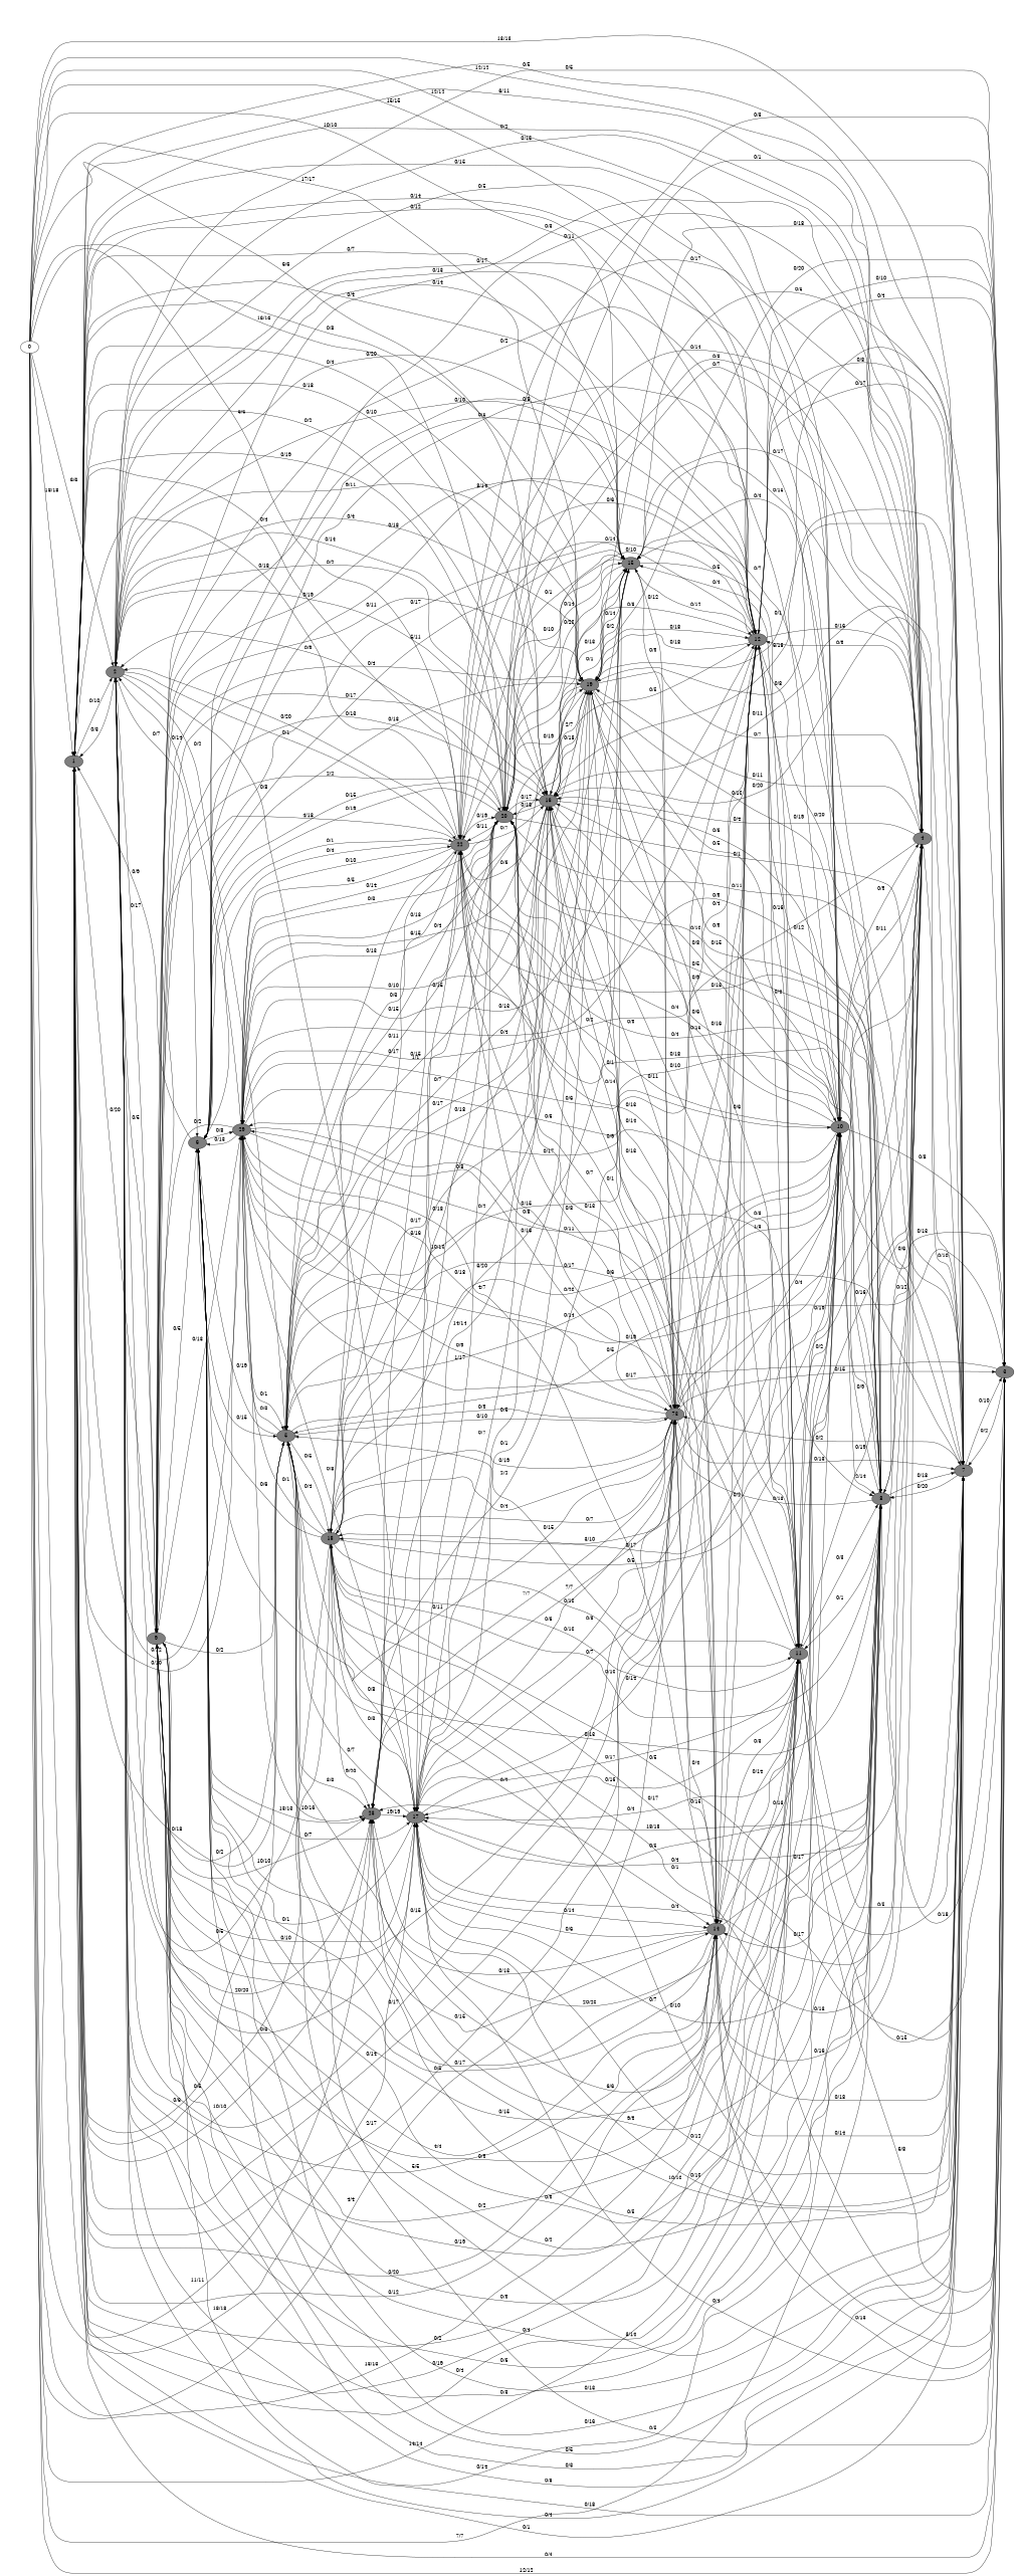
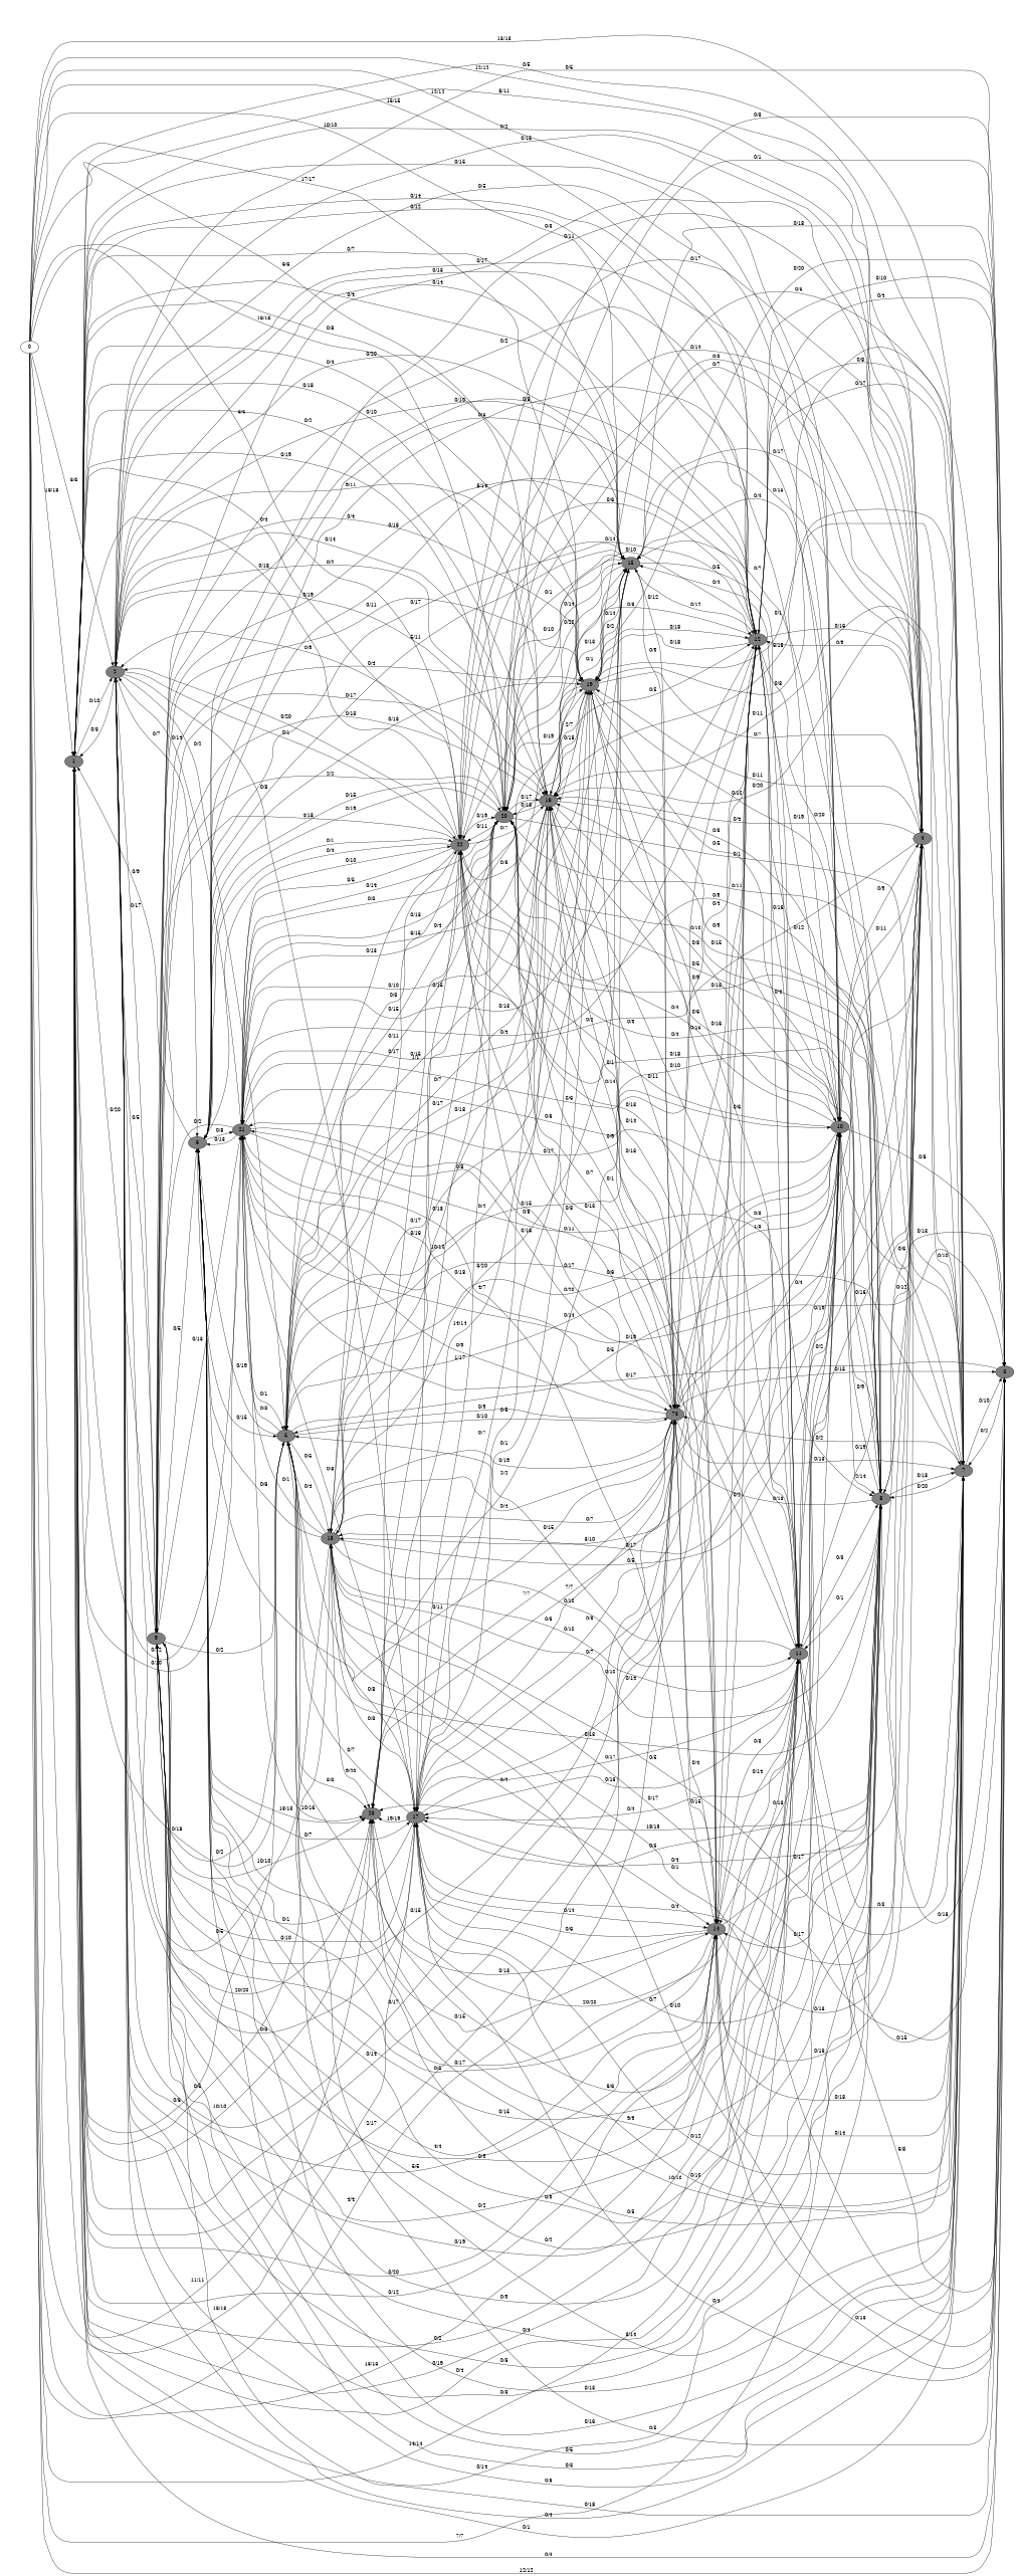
  digraph {
    rankdir=LR
    node [fillcolor=grey50 style=filled]
    0 [fillcolor=grey100]
    1
    2
    3
    4
    7
    8
    10
    11
    12
    n11 [label=73]
    14
    15
    16
    17
    19
    20
    22
    23
    5
-   21 [label=29]
+   21
    6
    9
    18
    0 -> 1 [label="18/18"]
    0 -> 2 [label="6/6"]
    0 -> 3 [label="12/12"]
    0 -> 4 [label="12/12"]
    0 -> 7 [label="13/13"]
    0 -> 8 [label="7/7"]
    0 -> 10 [label="12/12"]
    0 -> 11 [label="14/14"]
    0 -> 12 [label="15/15"]
    0 -> n11 [label="4/4"]
    0 -> 14 [label="13/13"]
    0 -> 15 [label="10/10"]
    0 -> 16 [label="6/6"]
    0 -> 17 [label="18/18"]
    0 -> 19 [label="17/17"]
    0 -> 20 [label="16/16"]
    0 -> 22 [label="5/5"]
    0 -> 23 [label="11/11"]
    1 -> 2 [label="0/10"]
    1 -> 4 [label="6/11"]
    1 -> 7 [label="0/5"]
    1 -> 10 [label="0/4"]
    1 -> 11 [label="0/19"]
    1 -> 12 [label="0/12"]
    1 -> n11 [label="2/17"]
    1 -> 14 [label="0/12"]
    1 -> 15 [label="0/4"]
    1 -> 16 [label="0/18"]
    1 -> 19 [label="0/8"]
    1 -> 20 [label="0/19"]
    1 -> 22 [label="0/4"]
    1 -> 23 [label="10/10"]
    1 -> 5 [label="0/6"]
    1 -> 21 [label="0/12"]
    2 -> 1 [label="0/3"]
    2 -> 3 [label="0/5"]
    2 -> 7 [label="0/8"]
    2 -> 8 [label="0/6"]
    2 -> 10 [label="0/5"]
    2 -> 11 [label="0/19"]
    2 -> 12 [label="0/13"]
    2 -> n11 [label="0/17"]
    2 -> 15 [label="0/10"]
    2 -> 16 [label="0/2"]
    2 -> 17 [label="0/8"]
    2 -> 19 [label="0/4"]
    2 -> 20 [label="0/19"]
    2 -> 22 [label="0/1"]
    2 -> 23 [label="20/20"]
    2 -> 5 [label="0/2"]
    2 -> 6 [label="0/7"]
    2 -> 9 [label="0/17"]
    3 -> 1 [label="0/4"]
    3 -> 7 [label="0/2"]
    3 -> 10 [label="0/13"]
    3 -> 11 [label="6/8"]
    3 -> 12 [label="0/10"]
    3 -> 16 [label="6/18"]
    3 -> 17 [label="0/4"]
    3 -> 19 [label="0/20"]
    3 -> 20 [label="0/1"]
    3 -> 21 [label="0/17"]
    3 -> 18 [label="0/10"]
    4 -> 1 [label="0/2"]
    4 -> 2 [label="0/15"]
    4 -> 7 [label="0/10"]
    4 -> 8 [label="0/6"]
    4 -> 10 [label="0/11"]
    4 -> 11 [label="0/19"]
    4 -> 12 [label="0/9"]
    4 -> n11 [label="0/4"]
    4 -> 14 [label="0/16"]
    4 -> 15 [label="0/15"]
    4 -> 16 [label="0/4"]
    4 -> 17 [label="0/4"]
    4 -> 19 [label="0/11"]
    4 -> 20 [label="0/7"]
    4 -> 22 [label="0/14"]
    4 -> 23 [label="18/18"]
    4 -> 21 [label="0/2"]
    4 -> 9 [label="0/3"]
    4 -> 18 [label="0/17"]
    7 -> 1 [label="0/1"]
    7 -> 2 [label="0/4"]
    7 -> 3 [label="0/10"]
    7 -> 8 [label="0/20"]
    7 -> 12 [label="0/17"]
    7 -> n11 [label="0/2"]
    7 -> 14 [label="0/14"]
    7 -> 16 [label="0/20"]
    7 -> 17 [label="0/10"]
    7 -> 19 [label="0/8"]
    7 -> 20 [label="0/11"]
    7 -> 22 [label="0/13"]
    7 -> 23 [label="10/10"]
    7 -> 5 [label="3/14"]
    7 -> 6 [label="0/16"]
    7 -> 9 [label="0/3"]
    7 -> 18 [label="0/17"]
    8 -> 1 [label="0/14"]
    8 -> 2 [label="0/3"]
    8 -> 3 [label="0/18"]
    8 -> 4 [label="0/12"]
    8 -> 7 [label="0/18"]
    8 -> 10 [label="0/9"]
    8 -> 11 [label="0/1"]
    8 -> n11 [label="0/13"]
    8 -> 14 [label="0/17"]
    8 -> 15 [label="0/7"]
    8 -> 16 [label="0/15"]
    8 -> 17 [label="0/5"]
    8 -> 20 [label="0/10"]
    8 -> 22 [label="0/18"]
    8 -> 23 [label="9/9"]
    8 -> 21 [label="0/6"]
    8 -> 6 [label="0/2"]
    8 -> 18 [label="0/10"]
    10 -> 1 [label="0/15"]
    10 -> 2 [label="0/17"]
    10 -> 3 [label="0/8"]
    10 -> 4 [label="0/9"]
    10 -> 8 [label="2/14"]
    10 -> 11 [label="0/19"]
    10 -> 12 [label="0/12"]
    10 -> n11 [label="1/3"]
    10 -> 14 [label="0/13"]
    10 -> 16 [label="0/6"]
    10 -> 17 [label="0/4"]
    10 -> 19 [label="0/9"]
    10 -> 20 [label="0/4"]
    10 -> 22 [label="0/11"]
    10 -> 23 [label="6/6"]
    10 -> 5 [label="0/14"]
    10 -> 21 [label="0/17"]
    10 -> 9 [label="0/2"]
    10 -> 18 [label="3/10"]
    11 -> 1 [label="0/2"]
    11 -> 3 [label="0/15"]
    11 -> 4 [label="0/16"]
    11 -> 7 [label="0/5"]
    11 -> 8 [label="0/3"]
    11 -> 10 [label="0/2"]
    11 -> 12 [label="0/4"]
    11 -> 14 [label="0/14"]
    11 -> 15 [label="0/4"]
    11 -> 16 [label="0/10"]
    11 -> 17 [label="0/16"]
    11 -> 19 [label="0/15"]
    11 -> 22 [label="0/13"]
    11 -> 23 [label="20/20"]
    11 -> 5 [label="0/15"]
    11 -> 21 [label="0/16"]
    11 -> 9 [label="0/2"]
    11 -> 18 [label="0/10"]
    12 -> 1 [label="0/14"]
    12 -> 2 [label="0/14"]
    12 -> 3 [label="0/4"]
    12 -> 4 [label="0/16"]
    12 -> 7 [label="0/8"]
    12 -> 8 [label="0/20"]
    12 -> 10 [label="0/19"]
    12 -> 11 [label="0/16"]
    12 -> n11 [label="0/16"]
    12 -> 14 [label="0/6"]
    12 -> 17 [label="0/7"]
    12 -> 19 [label="0/18"]
    12 -> 20 [label="0/8"]
    12 -> 22 [label="0/14"]
    12 -> 23 [label="7/7"]
    12 -> 21 [label="0/4"]
    12 -> 6 [label="8/14"]
    12 -> 9 [label="0/10"]
    n11 -> 1 [label="0/14"]
    n11 -> 3 [label="0/15"]
    n11 -> 7 [label="0/13"]
    n11 -> 10 [label="0/3"]
    n11 -> 12 [label="0/4"]
    n11 -> 14 [label="0/4"]
    n11 -> 15 [label="0/9"]
    n11 -> 16 [label="0/14"]
    n11 -> 17 [label="0/6"]
    n11 -> 19 [label="0/13"]
    n11 -> 20 [label="0/13"]
    n11 -> 22 [label="0/17"]
    n11 -> 23 [label="7/7"]
    n11 -> 5 [label="0/9"]
    n11 -> 21 [label="0/9"]
    n11 -> 6 [label="0/11"]
    n11 -> 18 [label="0/4"]
    14 -> 1 [label="0/20"]
    14 -> 2 [label="5/5"]
    14 -> 3 [label="0/13"]
    14 -> 4 [label="0/13"]
    14 -> 7 [label="0/18"]
    14 -> 8 [label="0/17"]
    14 -> 11 [label="0/3"]
    14 -> 12 [label="0/2"]
    14 -> n11 [label="0/15"]
    14 -> 16 [label="0/14"]
    14 -> 17 [label="0/6"]
    14 -> 20 [label="0/1"]
    14 -> 5 [label="0/13"]
    14 -> 21 [label="4/7"]
    14 -> 6 [label="0/17"]
    14 -> 9 [label="4/4"]
    15 -> 1 [label="0/7"]
    15 -> 2 [label="0/20"]
    15 -> 4 [label="0/17"]
    15 -> 7 [label="0/5"]
    15 -> 8 [label="0/4"]
    15 -> 11 [label="0/5"]
    15 -> 12 [label="0/12"]
    15 -> n11 [label="0/12"]
    15 -> 16 [label="0/1"]
    15 -> 19 [label="0/2"]
    15 -> 20 [label="0/20"]
    15 -> 22 [label="0/10"]
    15 -> 23 [label="2/2"]
    15 -> 5 [label="0/8"]
    15 -> 6 [label="5/11"]
    15 -> 18 [label="3/20"]
    16 -> 1 [label="0/2"]
    16 -> 2 [label="0/14"]
    16 -> 7 [label="0/11"]
    16 -> 8 [label="0/6"]
    16 -> 10 [label="0/8"]
    16 -> 12 [label="0/5"]
    16 -> n11 [label="0/1"]
    16 -> 14 [label="0/9"]
    16 -> 15 [label="0/13"]
    16 -> 17 [label="0/7"]
    16 -> 19 [label="0/18"]
    16 -> 20 [label="0/18"]
    16 -> 22 [label="0/6"]
    16 -> 23 [label="14/14"]
    16 -> 5 [label="0/15"]
    16 -> 21 [label="0/10"]
    16 -> 9 [label="0/13"]
    17 -> 2 [label="0/3"]
    17 -> 4 [label="0/4"]
    17 -> 7 [label="0/12"]
    17 -> 8 [label="0/7"]
    17 -> 10 [label="0/14"]
    17 -> 11 [label="0/17"]
    17 -> 12 [label="0/8"]
    17 -> 14 [label="0/14"]
    17 -> 19 [label="0/5"]
    17 -> 22 [label="0/15"]
-   23 -> 17 [label="19/19"]
+   17 -> 23 [label="19/19"]
    17 -> 5 [label="0/7"]
    17 -> 9 [label="0/1"]
    17 -> 18 [label="0/3"]
    19 -> 1 [label="0/4"]
    19 -> 2 [label="9/11"]
    19 -> 3 [label="0/18"]
    19 -> 4 [label="0/7"]
    19 -> 7 [label="0/1"]
    19 -> 8 [label="0/10"]
    19 -> 10 [label="0/5"]
    19 -> 11 [label="0/9"]
    19 -> 12 [label="0/18"]
    19 -> 15 [label="0/14"]
    19 -> 16 [label="2/7"]
    19 -> 17 [label="0/1"]
    19 -> 20 [label="0/19"]
    19 -> 5 [label="0/17"]
    19 -> 21 [label="6/15"]
    19 -> 9 [label="0/11"]
    20 -> 2 [label="0/9"]
    20 -> 3 [label="0/3"]
    20 -> 4 [label="0/3"]
    20 -> 7 [label="0/1"]
    20 -> 8 [label="0/5"]
    20 -> 12 [label="0/10"]
    20 -> n11 [label="0/7"]
    20 -> 14 [label="0/9"]
    20 -> 15 [label="0/14"]
    20 -> 16 [label="0/17"]
    20 -> 17 [label="1/17"]
    20 -> 22 [label="0/11"]
    20 -> 23 [label="10/10"]
    20 -> 5 [label="0/15"]
    20 -> 21 [label="0/3"]
    20 -> 6 [label="0/19"]
    20 -> 9 [label="2/2"]
    20 -> 18 [label="3/16"]
    22 -> 1 [label="0/18"]
    22 -> 2 [label="0/20"]
    22 -> 4 [label="0/17"]
    22 -> 7 [label="0/9"]
    22 -> 8 [label="0/4"]
    22 -> 12 [label="0/6"]
    22 -> n11 [label="0/8"]
    22 -> 15 [label="0/1"]
    22 -> 16 [label="0/7"]
    22 -> 20 [label="0/19"]
    22 -> 23 [label="1/1"]
    22 -> 5 [label="0/13"]
    22 -> 21 [label="0/5"]
    22 -> 6 [label="0/4"]
    22 -> 9 [label="4/18"]
    22 -> 18 [label="0/17"]
    5 -> 1 [label="0/18"]
    5 -> 3 [label="0/5"]
    5 -> 4 [label="0/5"]
    5 -> 7 [label="0/5"]
    5 -> 8 [label="0/13"]
    5 -> 10 [label="0/20"]
    5 -> 12 [label="0/15"]
    5 -> n11 [label="0/10"]
    5 -> 14 [label="0/2"]
    5 -> 15 [label="0/18"]
    5 -> 19 [label="0/7"]
    5 -> 20 [label="0/11"]
    5 -> 23 [label="3/3"]
    5 -> 21 [label="0/3"]
    5 -> 6 [label="0/19"]
    5 -> 9 [label="0/2"]
    5 -> 18 [label="0/5"]
    21 -> 1 [label="0/10"]
    21 -> 2 [label="0/14"]
    21 -> 3 [label="0/19"]
    21 -> 7 [label="0/6"]
    21 -> 8 [label="0/11"]
    21 -> 10 [label="0/6"]
    21 -> 11 [label="0/8"]
    21 -> 12 [label="0/13"]
    21 -> n11 [label="0/18"]
    21 -> 15 [label="0/4"]
    21 -> 17 [label="0/8"]
    21 -> 19 [label="0/13"]
    21 -> 20 [label="0/14"]
    21 -> 22 [label="0/10"]
    21 -> 23 [label="10/16"]
    21 -> 5 [label="0/1"]
    21 -> 6 [label="0/13"]
    21 -> 9 [label="0/2"]
    6 -> 1 [label="0/9"]
    6 -> 4 [label="0/11"]
    6 -> 7 [label="0/13"]
    6 -> 8 [label="0/9"]
    6 -> 10 [label="0/8"]
    6 -> 11 [label="0/15"]
    6 -> 12 [label="0/5"]
    6 -> 14 [label="0/15"]
    6 -> 15 [label="0/17"]
    6 -> 17 [label="0/7"]
    6 -> 19 [label="0/13"]
    6 -> 20 [label="0/15"]
    6 -> 22 [label="0/1"]
    6 -> 23 [label="13/13"]
    6 -> 5 [label="0/15"]
    6 -> 21 [label="0/8"]
    9 -> 1 [label="0/20"]
    9 -> 2 [label="0/5"]
    9 -> 3 [label="0/18"]
    9 -> 7 [label="0/5"]
    9 -> 8 [label="0/4"]
    9 -> 10 [label="0/9"]
    9 -> 11 [label="0/9"]
    9 -> n11 [label="0/15"]
    9 -> 14 [label="0/5"]
    9 -> 15 [label="0/18"]
    9 -> 16 [label="0/17"]
    9 -> 17 [label="0/10"]
    9 -> 19 [label="0/4"]
    9 -> 23 [label="10/10"]
    9 -> 5 [label="0/2"]
    9 -> 21 [label="0/13"]
    9 -> 6 [label="0/5"]
    18 -> 1 [label="0/5"]
    18 -> 2 [label="0/5"]
    18 -> 3 [label="0/1"]
    18 -> 4 [label="0/5"]
    18 -> 7 [label="0/5"]
    18 -> 10 [label="0/7"]
    18 -> 11 [label="0/10"]
    18 -> n11 [label="0/19"]
    18 -> 15 [label="0/2"]
    18 -> 16 [label="0/18"]
    18 -> 17 [label="0/8"]
    18 -> 20 [label="0/17"]
    18 -> 22 [label="0/3"]
    18 -> 23 [label="9/20"]
    18 -> 5 [label="0/4"]
    18 -> 21 [label="0/1"]
    18 -> 6 [label="0/6"]
  }
